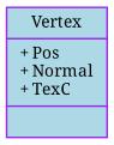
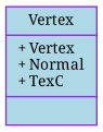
  digraph {
    fontname="Noto Serif"
-   n1 [color=purple fillcolor=lightblue fontcolor=black fontname="Noto Serif" fontsize=10 height=0.2 label="{Vertex\n|+ Pos\l+ Normal\l+ TexC\l|}" shape=record style=filled width=0.4]
+   n1 [color=purple fillcolor=lightblue fontcolor=black fontname="Noto Serif" fontsize=10 height=0.2 label="{Vertex\n|+ Vertex\l+ Normal\l+ TexC\l|}" shape=record style=filled width=0.4]
  }
